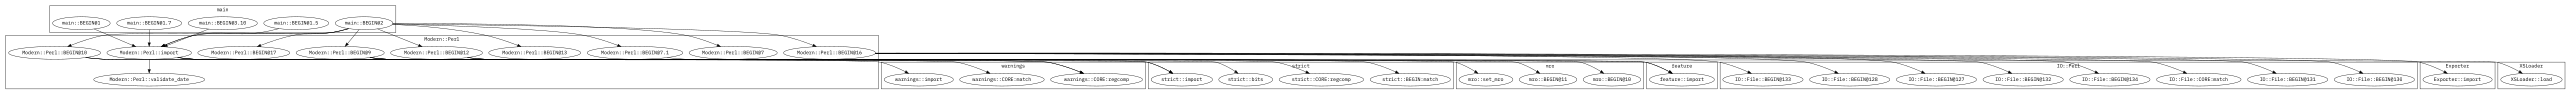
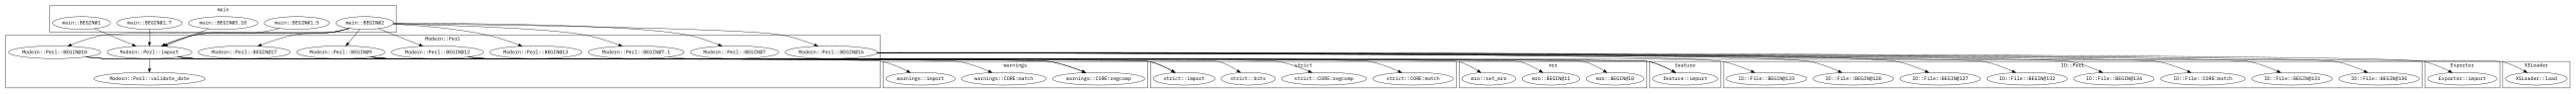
  digraph {
    fontname="IBM Plex Mono"
    node [fontname="IBM Plex Mono"]
    edge [fontname="IBM Plex Mono"]
    "IO::File::BEGIN@128"
    "IO::File::BEGIN@133"
    "IO::File::BEGIN@130"
    "IO::File::BEGIN@131"
    "IO::File::CORE:match"
    "IO::File::BEGIN@134"
    "IO::File::BEGIN@132"
    "IO::File::BEGIN@127"
    "warnings::CORE:regcomp"
    "warnings::CORE:match"
    "warnings::import"
    "strict::import"
    "strict::CORE:regcomp"
    "strict::bits"
-   "strict::CORE:match" [label="strict::BEGIN:match"]
+   "strict::CORE:match"
    "XSLoader::load"
    "Exporter::import"
    "mro::BEGIN@10"
    "mro::BEGIN@11"
    "mro::set_mro"
    "feature::import"
    "main::BEGIN@3.10"
    "main::BEGIN@1.7"
    "main::BEGIN@2"
    "main::BEGIN@1"
    "main::BEGIN@1.5"
    "Modern::Perl::import"
    "Modern::Perl::validate_date"
    "Modern::Perl::BEGIN@7"
    "Modern::Perl::BEGIN@7.1"
    "Modern::Perl::BEGIN@13"
    "Modern::Perl::BEGIN@10"
    "Modern::Perl::BEGIN@16"
    "Modern::Perl::BEGIN@9"
    "Modern::Perl::BEGIN@17"
    "Modern::Perl::BEGIN@12"
    subgraph cluster_1 {
      label="IO::Perl"
      "IO::File::BEGIN@128"
      "IO::File::BEGIN@133"
      "IO::File::BEGIN@130"
      "IO::File::BEGIN@131"
      "IO::File::CORE:match"
      "IO::File::BEGIN@134"
      "IO::File::BEGIN@132"
      "IO::File::BEGIN@127"
    }
    subgraph cluster_2 {
      label=warnings
      "warnings::CORE:regcomp"
      "warnings::CORE:match"
      "warnings::import"
    }
    subgraph cluster_3 {
      label="strict"
      "strict::import"
      "strict::CORE:regcomp"
      "strict::bits"
      "strict::CORE:match"
    }
    subgraph cluster_4 {
      label=XSLoader
      "XSLoader::load"
    }
    subgraph cluster_5 {
      label=Exporter
      "Exporter::import"
    }
    subgraph cluster_6 {
      label=mro
      "mro::BEGIN@10"
      "mro::BEGIN@11"
      "mro::set_mro"
    }
    subgraph cluster_7 {
      label=feature
      "feature::import"
    }
    subgraph cluster_8 {
      label=main
      "main::BEGIN@3.10"
      "main::BEGIN@1.7"
      "main::BEGIN@2"
      "main::BEGIN@1"
      "main::BEGIN@1.5"
    }
    subgraph cluster_9 {
      label="Modern::Perl"
      "Modern::Perl::import"
      "Modern::Perl::validate_date"
      "Modern::Perl::BEGIN@7"
      "Modern::Perl::BEGIN@7.1"
      "Modern::Perl::BEGIN@13"
      "Modern::Perl::BEGIN@10"
      "Modern::Perl::BEGIN@16"
      "Modern::Perl::BEGIN@9"
      "Modern::Perl::BEGIN@17"
      "Modern::Perl::BEGIN@12"
    }
    "main::BEGIN@3.10" -> "Modern::Perl::import"
    "main::BEGIN@1.7" -> "Modern::Perl::import"
    "main::BEGIN@2" -> "Modern::Perl::import"
    "main::BEGIN@2" -> "Modern::Perl::BEGIN@7"
    "main::BEGIN@2" -> "Modern::Perl::BEGIN@7.1"
    "main::BEGIN@2" -> "Modern::Perl::BEGIN@13"
    "main::BEGIN@2" -> "Modern::Perl::BEGIN@10"
    "main::BEGIN@2" -> "Modern::Perl::BEGIN@16"
    "main::BEGIN@2" -> "Modern::Perl::BEGIN@9"
    "main::BEGIN@2" -> "Modern::Perl::BEGIN@17"
    "main::BEGIN@2" -> "Modern::Perl::BEGIN@12"
    "main::BEGIN@1" -> "Modern::Perl::import"
    "main::BEGIN@1.5" -> "Modern::Perl::import"
    "Modern::Perl::import" -> "warnings::CORE:regcomp"
    "Modern::Perl::import" -> "strict::import"
    "Modern::Perl::import" -> "mro::set_mro"
    "Modern::Perl::import" -> "feature::import"
    "Modern::Perl::import" -> "Modern::Perl::validate_date"
    "Modern::Perl::BEGIN@7.1" -> "feature::import"
    "Modern::Perl::BEGIN@10" -> "warnings::CORE:regcomp"
    "Modern::Perl::BEGIN@10" -> "warnings::CORE:match"
    "Modern::Perl::BEGIN@10" -> "warnings::import"
    "Modern::Perl::BEGIN@16" -> "IO::File::BEGIN@128"
    "Modern::Perl::BEGIN@16" -> "IO::File::BEGIN@133"
    "Modern::Perl::BEGIN@16" -> "IO::File::BEGIN@130"
    "Modern::Perl::BEGIN@16" -> "IO::File::BEGIN@131"
    "Modern::Perl::BEGIN@16" -> "IO::File::CORE:match"
    "Modern::Perl::BEGIN@16" -> "IO::File::BEGIN@134"
    "Modern::Perl::BEGIN@16" -> "IO::File::BEGIN@132"
    "Modern::Perl::BEGIN@16" -> "IO::File::BEGIN@127"
    "Modern::Perl::BEGIN@16" -> "Exporter::import"
    "Modern::Perl::BEGIN@9" -> "strict::import"
    "Modern::Perl::BEGIN@9" -> "strict::CORE:regcomp"
    "Modern::Perl::BEGIN@9" -> "strict::bits"
    "Modern::Perl::BEGIN@9" -> "strict::CORE:match"
    "Modern::Perl::BEGIN@12" -> "XSLoader::load"
    "Modern::Perl::BEGIN@12" -> "mro::BEGIN@10"
    "Modern::Perl::BEGIN@12" -> "mro::BEGIN@11"
  }
